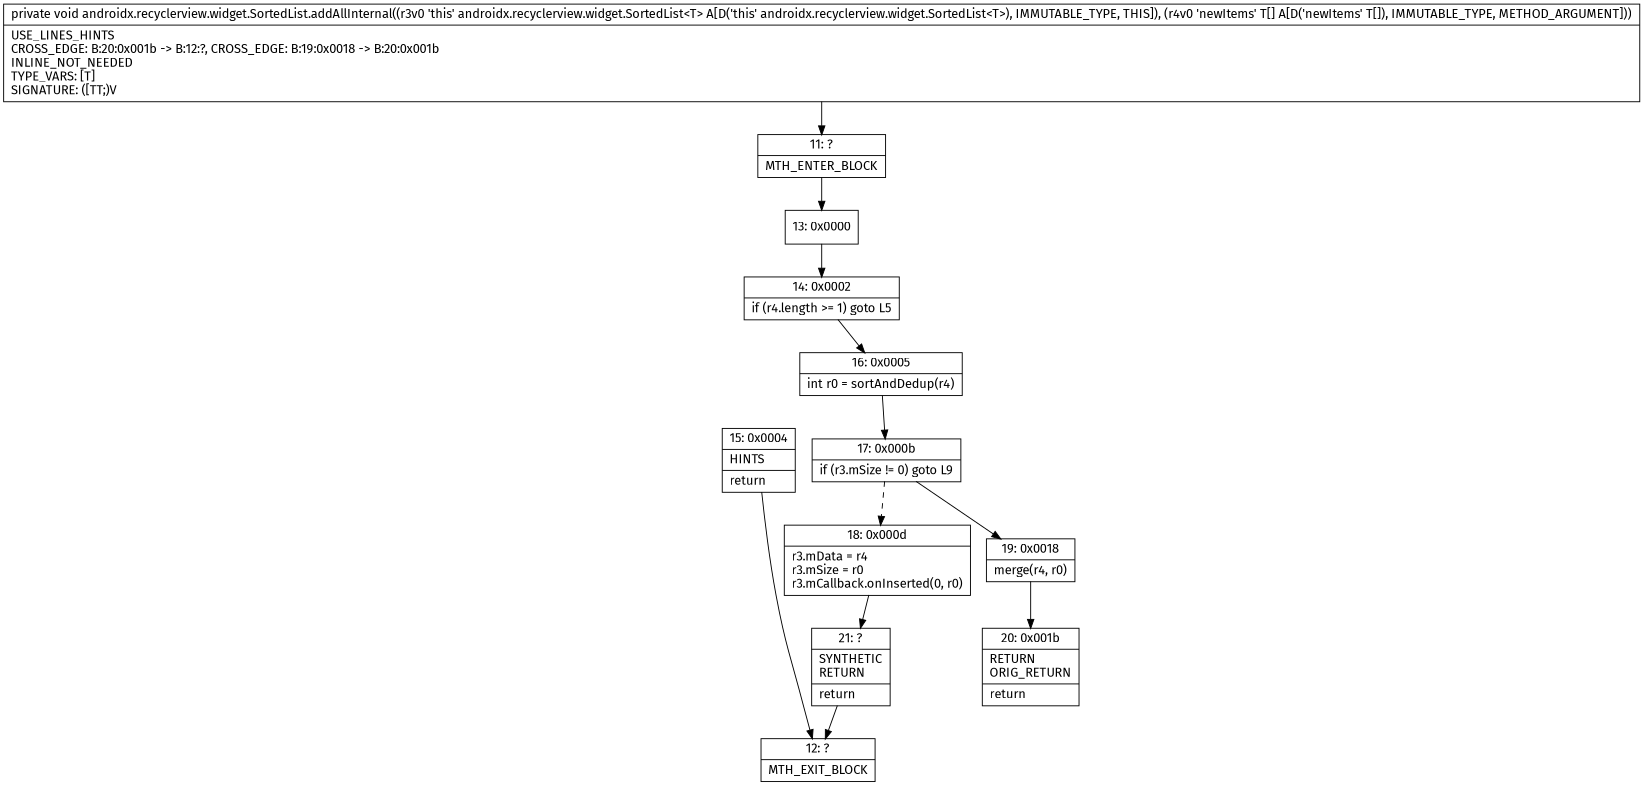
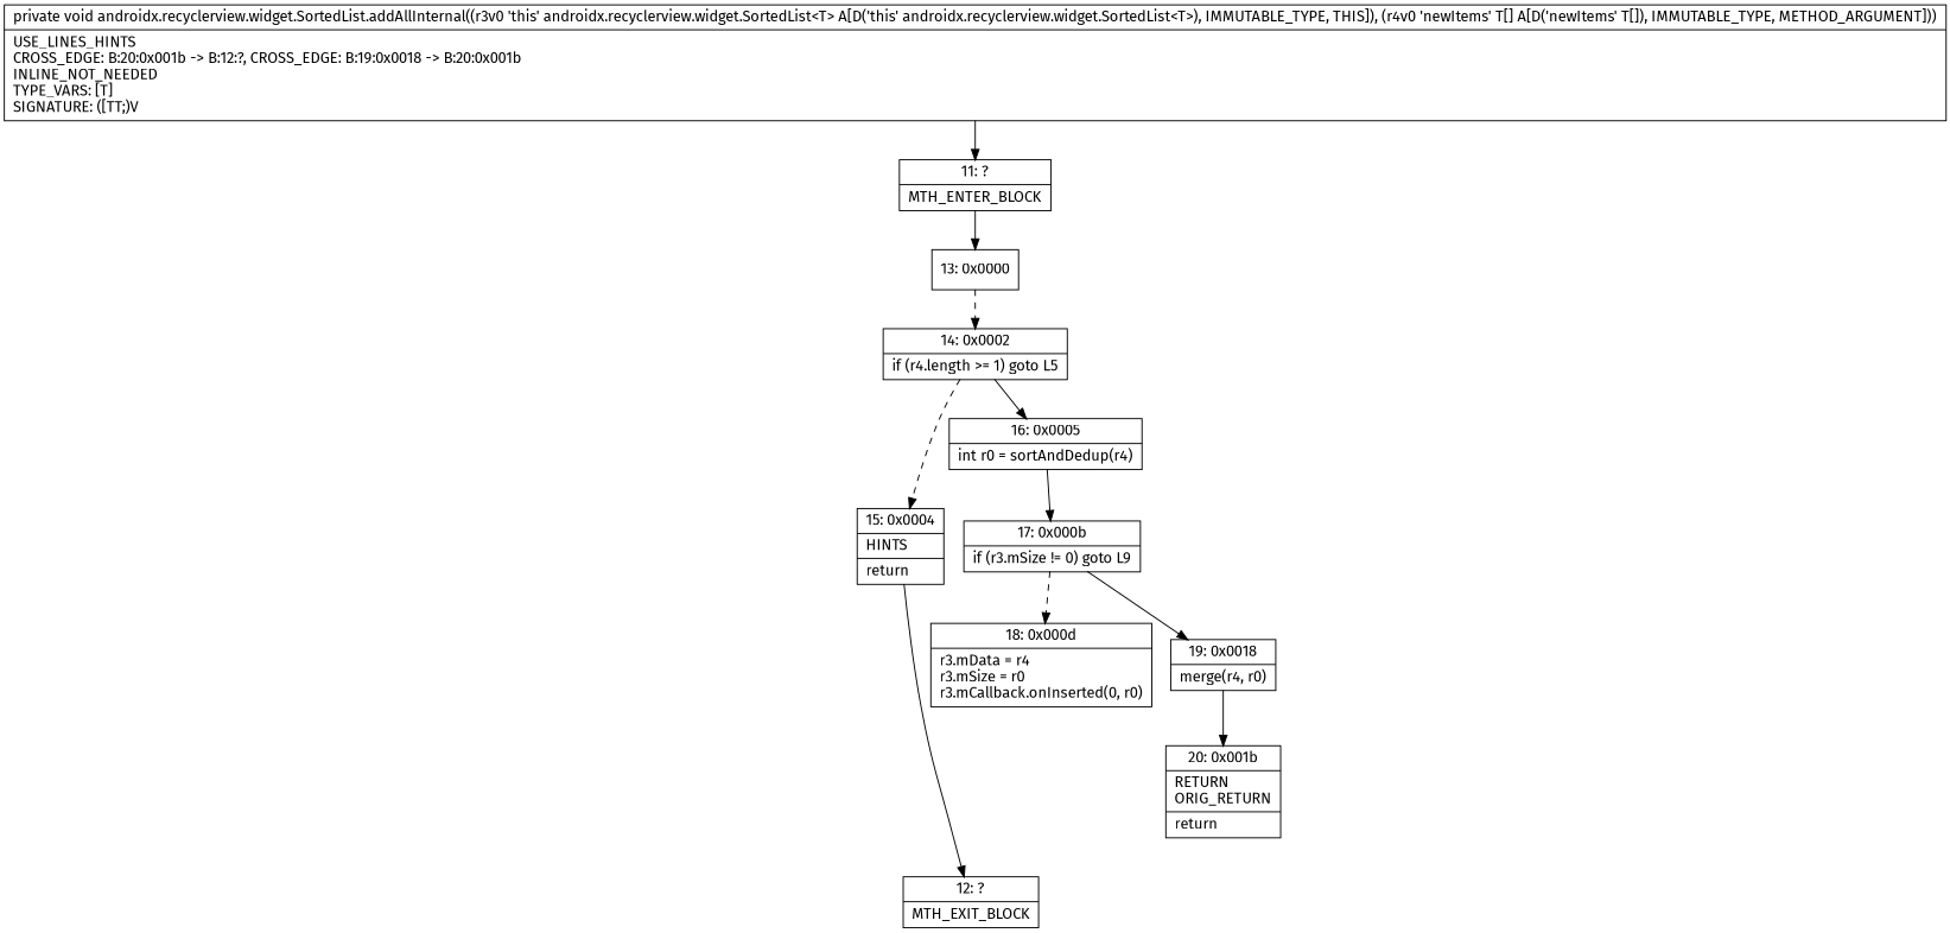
  digraph {
    fontname="Fira Sans"
    node [fontname="Fira Sans" shape=record]
    edge [fontname="Fira Sans"]
    n1 [label="{11\:\ ?|MTH_ENTER_BLOCK\l}"]
    n2 [label="{13\:\ 0x0000}"]
    n3 [label="{14\:\ 0x0002|if (r4.length \>= 1) goto L5\l}"]
    n4 [label="{15\:\ 0x0004|HINTS\l|return\l}"]
    n5 [label="{16\:\ 0x0005|int r0 = sortAndDedup(r4)\l}"]
    n6 [label="{12\:\ ?|MTH_EXIT_BLOCK\l}"]
    n7 [label="{17\:\ 0x000b|if (r3.mSize != 0) goto L9\l}"]
    n8 [label="{18\:\ 0x000d|r3.mData = r4\lr3.mSize = r0\lr3.mCallback.onInserted(0, r0)\l}"]
    n9 [label="{19\:\ 0x0018|merge(r4, r0)\l}"]
-   n10 [label="{21\:\ ?|SYNTHETIC\lRETURN\l|return\l}"]
    n11 [label="{20\:\ 0x001b|RETURN\lORIG_RETURN\l|return\l}"]
    n12 [label="{private void androidx.recyclerview.widget.SortedList.addAllInternal((r3v0 'this' androidx.recyclerview.widget.SortedList\<T\> A[D('this' androidx.recyclerview.widget.SortedList\<T\>), IMMUTABLE_TYPE, THIS]), (r4v0 'newItems' T[] A[D('newItems' T[]), IMMUTABLE_TYPE, METHOD_ARGUMENT]))  | USE_LINES_HINTS\lCROSS_EDGE: B:20:0x001b \-\> B:12:?, CROSS_EDGE: B:19:0x0018 \-\> B:20:0x001b\lINLINE_NOT_NEEDED\lTYPE_VARS: [T]\lSIGNATURE: ([TT;)V\l}"]
    n1 -> n2
-   n2 -> n3
+   n2 -> n3 [style=dashed]
+   n3 -> n4 [style=dashed]
    n3 -> n5
    n4 -> n6
    n5 -> n7
    n7 -> n8 [style=dashed]
    n7 -> n9
-   n8 -> n10
    n9 -> n11
-   n10 -> n6
    n12 -> n1
  }
